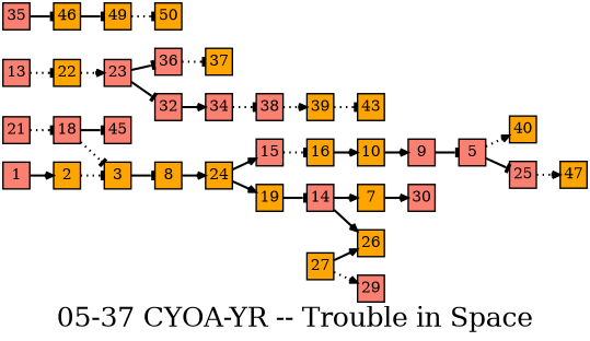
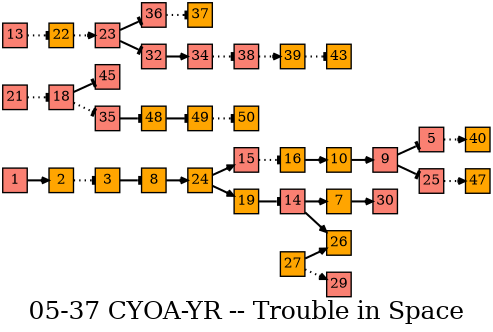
  digraph {
    fontsize=36
    label="05-37 CYOA-YR -- Trouble in Space"
    nodesep=0.35
    ordering=out
    rankdir=LR
    ranksep=0.45
    node [fillcolor=orange fixedsize=true fontsize=20 labelfloat=true margin="0,0" penwidth=2 regular=true shape=rect style=filled]
    edge [arrowhead=tee fontsize=12 labelfloat=true penwidth=3 style=dotted]
    2
    1 [fillcolor=salmon]
    3
    8
    24
    21 [fillcolor=salmon]
    18 [fillcolor=salmon]
    15 [fillcolor=salmon]
    19
    n10 [fillcolor=salmon label=9]
    5 [fillcolor=salmon]
    40
    25 [fillcolor=salmon]
    47
    7
    30 [fillcolor=salmon]
    16
    14 [fillcolor=salmon]
    10
    22
    13 [fillcolor=salmon]
    23 [fillcolor=salmon]
    36 [fillcolor=salmon]
    32 [fillcolor=salmon]
    26
    27
    29 [fillcolor=salmon]
    45 [fillcolor=salmon]
    35 [fillcolor=salmon]
-   48 [label=46]
+   48
    49
    37
    34 [fillcolor=salmon]
    38 [fillcolor=salmon]
    39
    43
    50
    2 -> 3
    1 -> 2 [arrowhead=vee style=bold]
    3 -> 8 [style=bold]
    8 -> 24 [arrowhead=vee style=bold]
    24 -> 15 [arrowhead=vee style=solid]
    24 -> 19 [arrowhead=vee style=bold]
    21 -> 18
    18 -> 45 [style=bold]
-   18 -> 3
+   18 -> 35
    15 -> 16
    19 -> 14 [style=bold]
    n10 -> 5 [style=bold]
    5 -> 40 [arrowhead=vee]
-   5 -> 25 [style=bold]
+   n10 -> 25 [style=bold]
    25 -> 47 [arrowhead=vee]
    7 -> 30 [arrowhead=vee style=solid]
    16 -> 10 [arrowhead=vee style=bold]
    14 -> 7 [arrowhead=vee style=solid]
    14 -> 26 [arrowhead=vee style=bold]
    10 -> n10 [arrowhead=vee style=solid]
    22 -> 23 [arrowhead=vee]
    13 -> 22
    23 -> 36 [style=bold]
    23 -> 32 [style=bold]
    36 -> 37
    32 -> 34 [arrowhead=vee style=solid]
    27 -> 26 [arrowhead=vee style=solid]
    27 -> 29 [arrowhead=vee]
    35 -> 48 [style=solid]
    48 -> 49 [style=bold]
    49 -> 50
    34 -> 38
    38 -> 39 [arrowhead=vee]
    39 -> 43
  }
